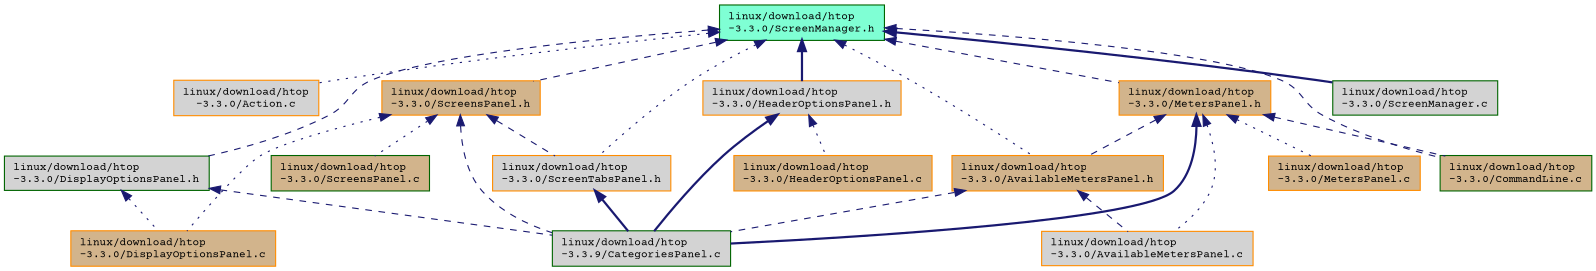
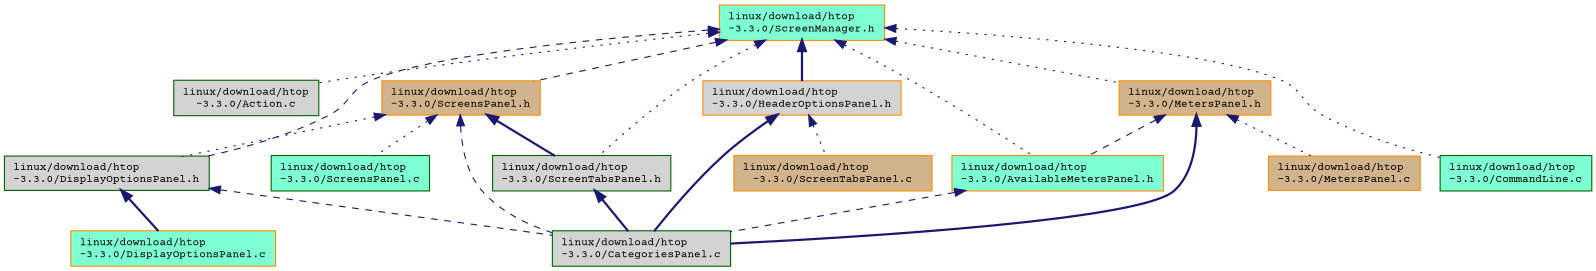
  digraph {
    fontname="Courier Prime"
    node [color=darkorange fillcolor=lightgrey fontname="Courier Prime" fontsize=10 shape=record style=filled]
    edge [color=midnightblue dir=back fontname="Courier Prime" fontsize=10 labelfontname=Helvetica labelfontsize=10 style=dashed]
-   n1 [color=darkgreen fillcolor=aquamarine fontcolor=black height=0.2 label="linux/download/htop\l-3.3.0/ScreenManager.h" width=0.4]
-   n2 [height=0.2 label="linux/download/htop\l-3.3.0/Action.c" width=0.4]
+   n1 [fillcolor=aquamarine fontcolor=black height=0.2 label="linux/download/htop\l-3.3.0/ScreenManager.h" width=0.4]
+   n2 [color=darkgreen height=0.2 label="linux/download/htop\l-3.3.0/Action.c" width=0.4]
    n3 [fillcolor=tan height=0.2 label="linux/download/htop\l-3.3.0/MetersPanel.h" width=0.4]
-   n4 [fillcolor=tan height=0.2 label="linux/download/htop\l-3.3.0/AvailableMetersPanel.h" width=0.4]
-   n5 [color=darkgreen fillcolor=tan height=0.2 label="linux/download/htop\l-3.3.0/CommandLine.c" width=0.4]
+   n4 [fillcolor=aquamarine height=0.2 label="linux/download/htop\l-3.3.0/AvailableMetersPanel.h" width=0.4]
+   n5 [color=darkgreen fillcolor=aquamarine height=0.2 label="linux/download/htop\l-3.3.0/CommandLine.c" width=0.4]
    n6 [color=darkgreen height=0.2 label="linux/download/htop\l-3.3.0/DisplayOptionsPanel.h" width=0.4]
    n7 [height=0.2 label="linux/download/htop\l-3.3.0/HeaderOptionsPanel.h" width=0.4]
    n8 [fillcolor=tan height=0.2 label="linux/download/htop\l-3.3.0/ScreensPanel.h" width=0.4]
-   n9 [height=0.2 label="linux/download/htop\l-3.3.0/ScreenTabsPanel.h" width=0.4]
-   n10 [color=darkgreen height=0.2 label="linux/download/htop\l-3.3.0/ScreenManager.c" width=0.4]
-   n11 [color=darkgreen height=0.2 label="linux/download/htop\l-3.3.9/CategoriesPanel.c" width=0.4]
-   n12 [height=0.2 label="linux/download/htop\l-3.3.0/AvailableMetersPanel.c" width=0.4]
+   n9 [color=darkgreen height=0.2 label="linux/download/htop\l-3.3.0/ScreenTabsPanel.h" width=0.4]
+   n11 [color=darkgreen height=0.2 label="linux/download/htop\l-3.3.0/CategoriesPanel.c" width=0.4]
    n13 [fillcolor=tan height=0.2 label="linux/download/htop\l-3.3.0/MetersPanel.c" width=0.4]
-   n14 [fillcolor=tan height=0.2 label="linux/download/htop\l-3.3.0/DisplayOptionsPanel.c" width=0.4]
-   n15 [fillcolor=tan height=0.2 label="linux/download/htop\l-3.3.0/HeaderOptionsPanel.c" width=0.4]
-   n16 [color=darkgreen fillcolor=tan height=0.2 label="linux/download/htop\l-3.3.0/ScreensPanel.c" width=0.4]
+   n14 [fillcolor=aquamarine height=0.2 label="linux/download/htop\l-3.3.0/DisplayOptionsPanel.c" width=0.4]
+   n15 [fillcolor=tan height=0.2 label="linux/download/htop\l-3.3.0/ScreenTabsPanel.c" width=0.4]
+   n16 [color=darkgreen fillcolor=aquamarine height=0.2 label="linux/download/htop\l-3.3.0/ScreensPanel.c" width=0.4]
    n1 -> n2 [style=dotted]
-   n1 -> n3
+   n1 -> n3 [style=dotted]
    n1 -> n4 [style=dotted]
-   n1 -> n5
+   n1 -> n5 [style=dotted]
    n1 -> n6
    n1 -> n7 [style=bold]
    n1 -> n8
    n1 -> n9 [style=dotted]
-   n1 -> n10 [style=bold]
    n3 -> n4
-   n3 -> n5
    n3 -> n11 [style=bold]
-   n3 -> n12 [style=dotted]
    n3 -> n13 [style=dotted]
    n4 -> n11
-   n4 -> n12
    n6 -> n11
-   n6 -> n14 [style=dotted]
+   n6 -> n14 [style=bold]
    n7 -> n11 [style=bold]
    n7 -> n15 [style=dotted]
-   n8 -> n9
+   n8 -> n9 [style=bold]
    n8 -> n11
-   n8 -> n14 [style=dotted]
+   n8 -> n6 [style=dotted]
    n8 -> n16 [style=dotted]
    n9 -> n11 [style=bold]
  }
